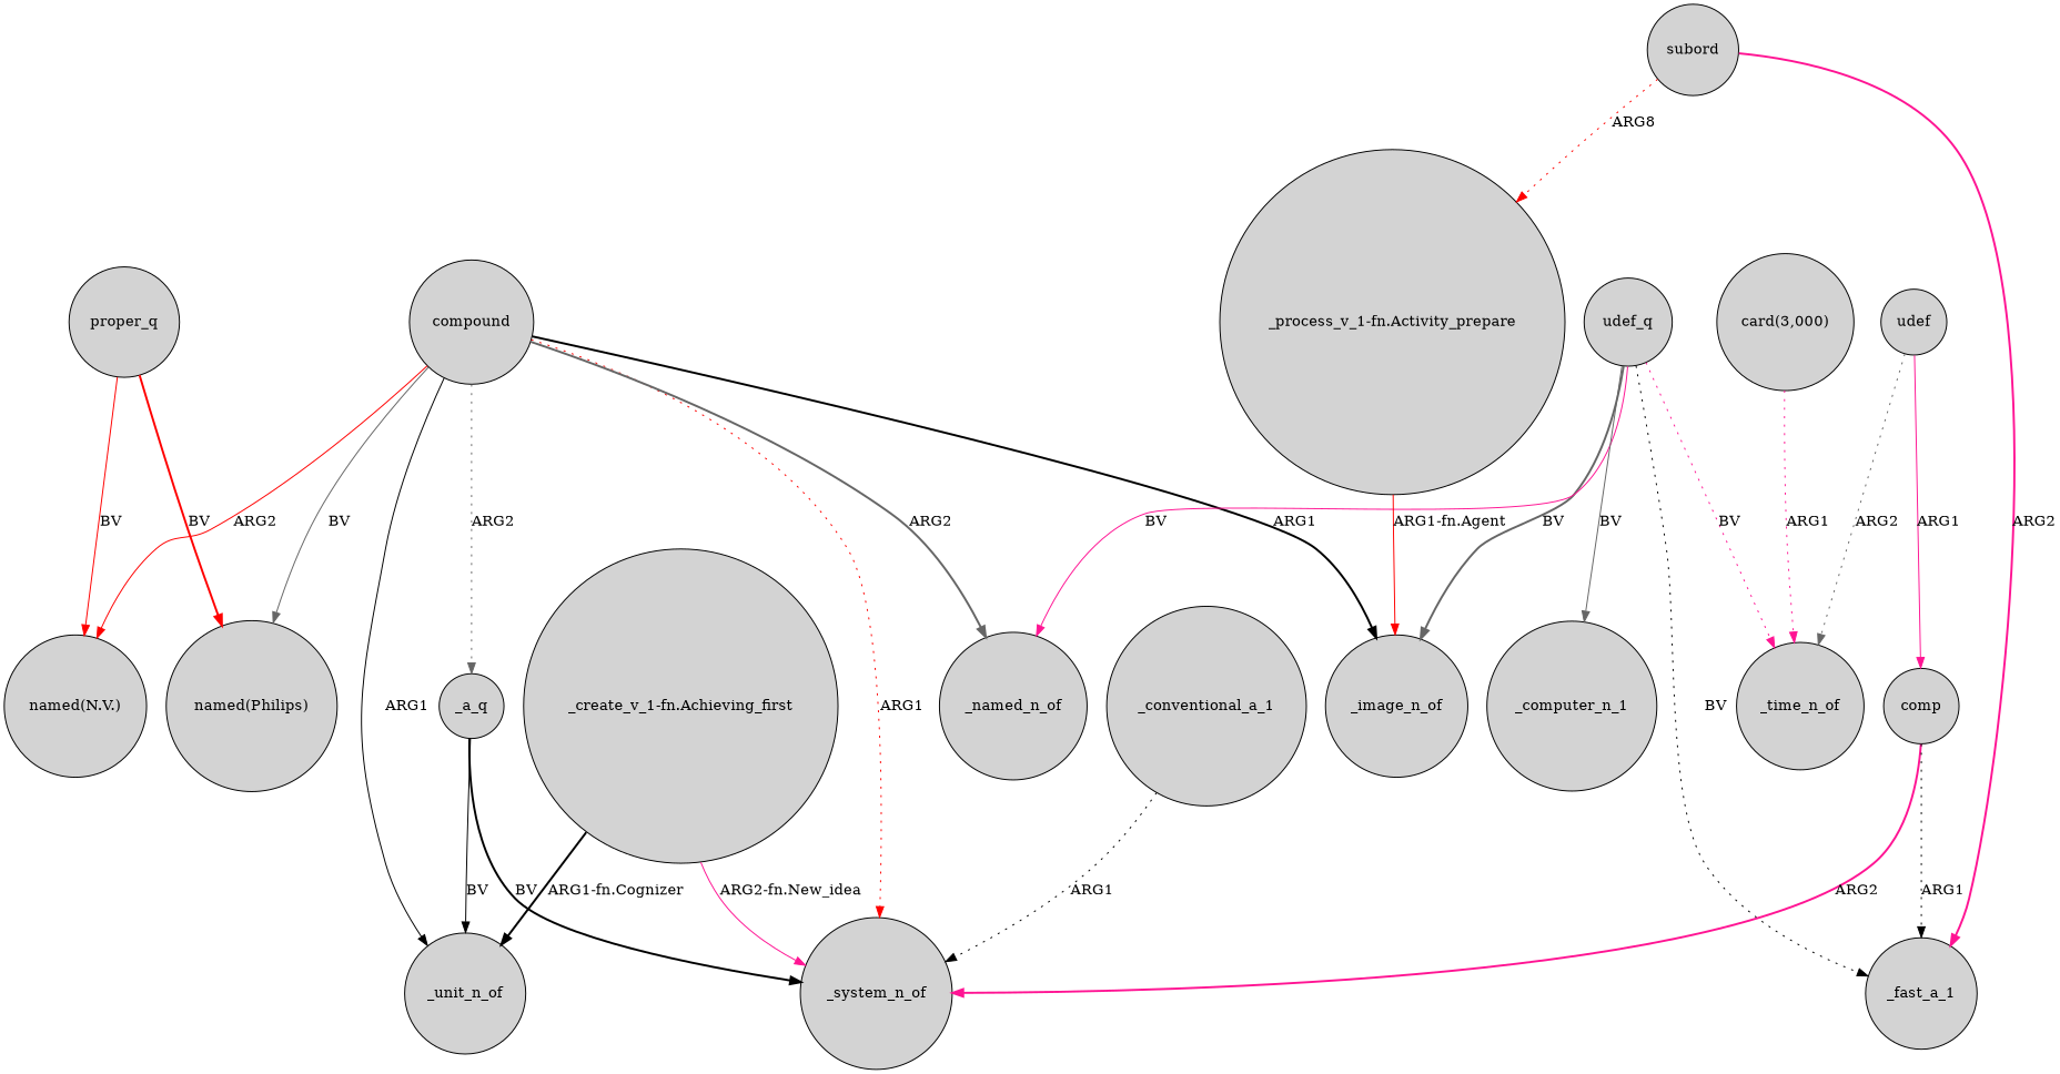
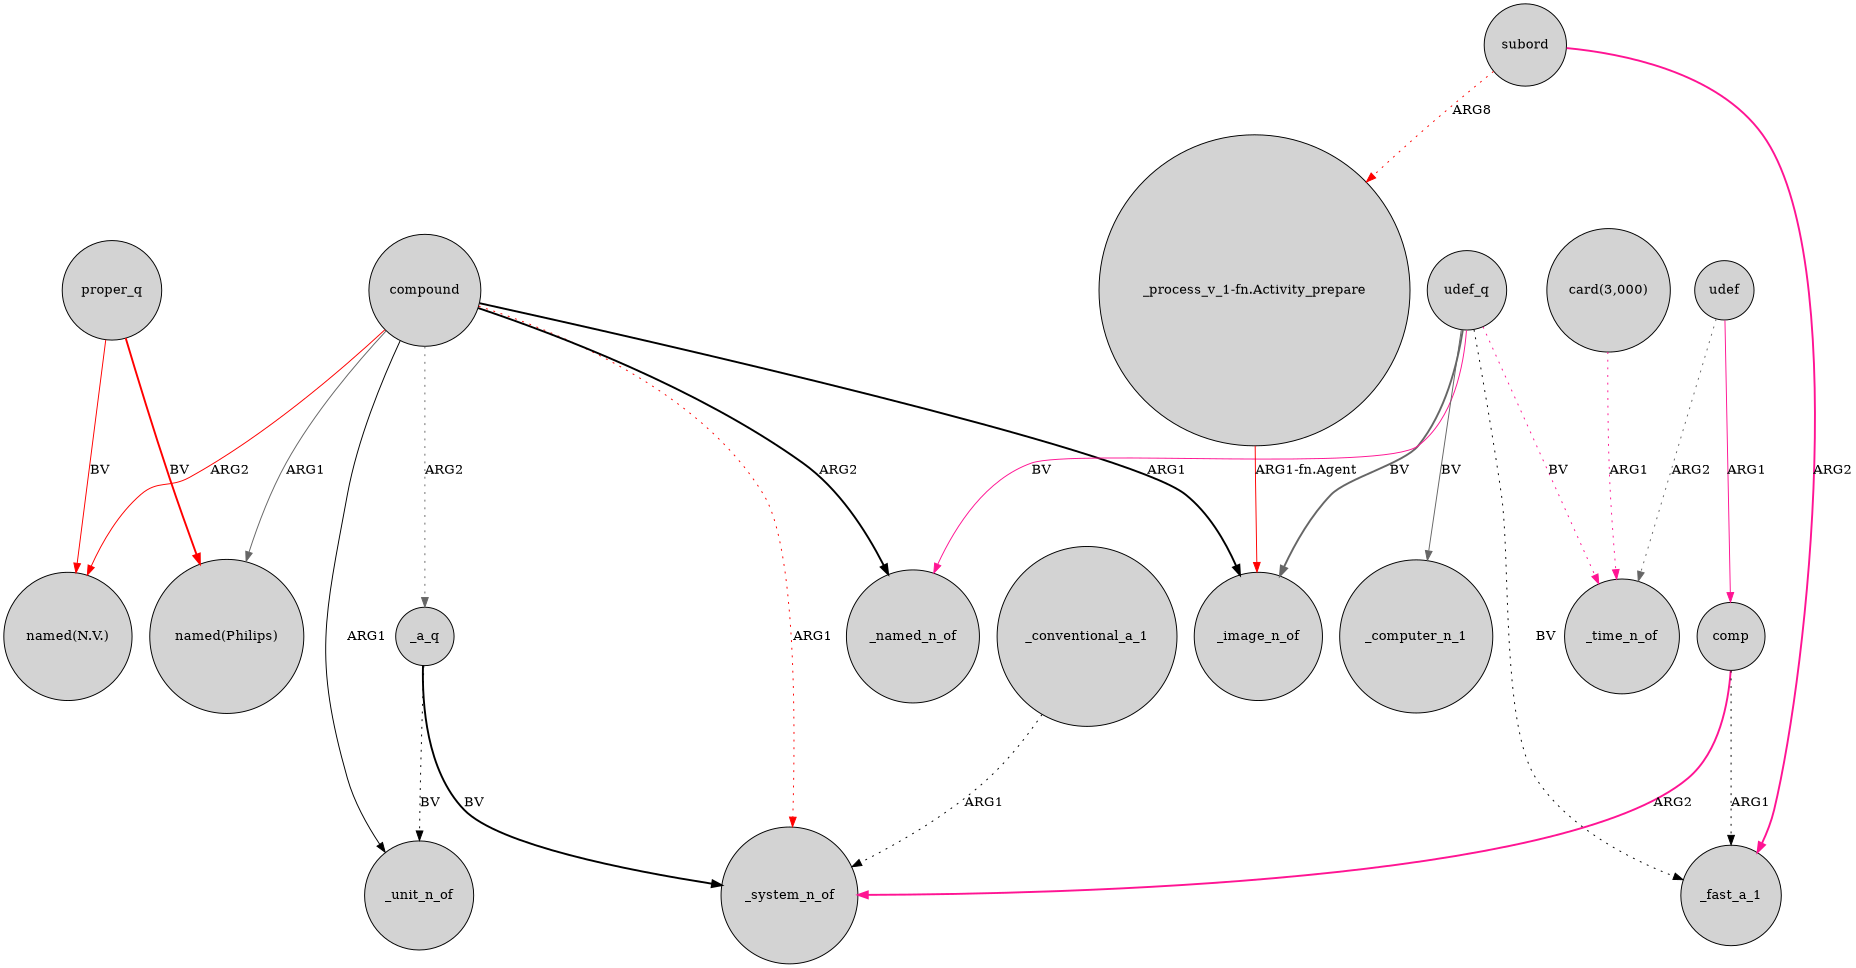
  digraph {
    node [shape=circle style=filled]
    edge [color=black style=dotted]
    proper_q
    "named(N.V.)"
    "named(Philips)"
    compound
    _system_n_of
    _unit_n_of
    _image_n_of
    n8 [label=_named_n_of]
    _a_q
-   "_create_v_1-fn.Achieving_first"
    udef_q
    _computer_n_1
    _time_n_of
    _fast_a_1
    subord
    "_process_v_1-fn.Activity_prepare"
    comp
    n18 [label=udef]
    _conventional_a_1
    "card(3,000)"
    proper_q -> "named(N.V.)" [color=red label=BV style=solid]
    proper_q -> "named(Philips)" [color=red label=BV style=bold]
    compound -> "named(N.V.)" [color=red label=ARG2 style=solid]
-   compound -> "named(Philips)" [color=gray40 label=BV style=solid]
+   compound -> "named(Philips)" [color=gray40 label=ARG1 style=solid]
    compound -> _system_n_of [color=red label=ARG1]
    compound -> _unit_n_of [label=ARG1 style=solid]
    compound -> _image_n_of [label=ARG1 style=bold]
-   compound -> n8 [color=gray40 label=ARG2 style=bold]
+   compound -> n8 [label=ARG2 style=bold]
    compound -> _a_q [color=gray40 label=ARG2]
    _a_q -> _system_n_of [label=BV style=bold]
-   _a_q -> _unit_n_of [label=BV style=solid]
-   "_create_v_1-fn.Achieving_first" -> _system_n_of [color=deeppink label="ARG2-fn.New_idea" style=solid]
-   "_create_v_1-fn.Achieving_first" -> _unit_n_of [label="ARG1-fn.Cognizer" style=bold]
+   _a_q -> _unit_n_of [label=BV]
    udef_q -> _image_n_of [color=gray40 label=BV style=bold]
    udef_q -> n8 [color=deeppink label=BV style=solid]
    udef_q -> _computer_n_1 [color=gray40 label=BV style=solid]
    udef_q -> _time_n_of [color=deeppink label=BV]
    udef_q -> _fast_a_1 [label=BV]
    subord -> _fast_a_1 [color=deeppink label=ARG2 style=bold]
    subord -> "_process_v_1-fn.Activity_prepare" [color=red label=ARG8]
    "_process_v_1-fn.Activity_prepare" -> _image_n_of [color=red label="ARG1-fn.Agent" style=solid]
    comp -> _system_n_of [color=deeppink label=ARG2 style=bold]
    comp -> _fast_a_1 [label=ARG1]
    n18 -> _time_n_of [color=gray40 label=ARG2]
    n18 -> comp [color=deeppink label=ARG1 style=solid]
    _conventional_a_1 -> _system_n_of [label=ARG1]
    "card(3,000)" -> _time_n_of [color=deeppink label=ARG1]
  }
